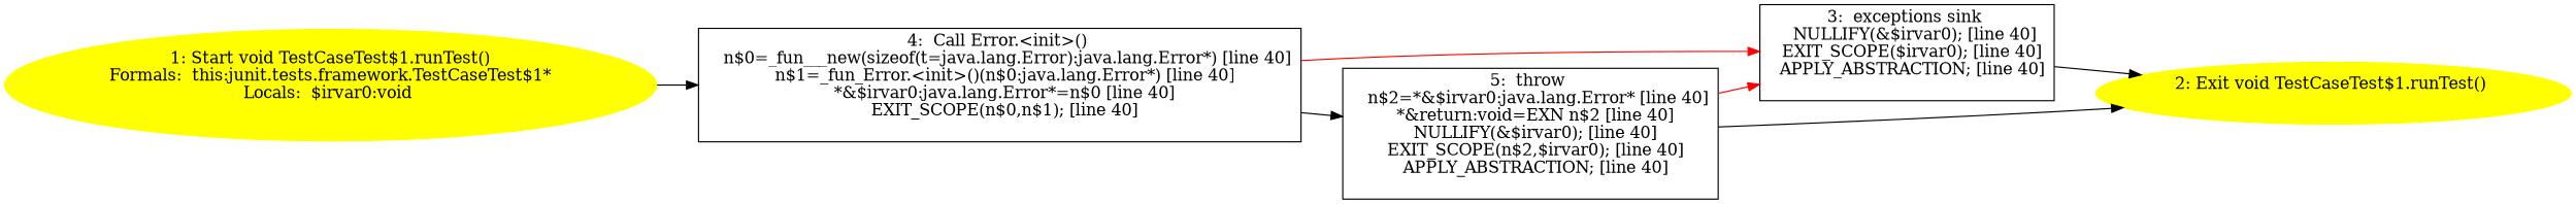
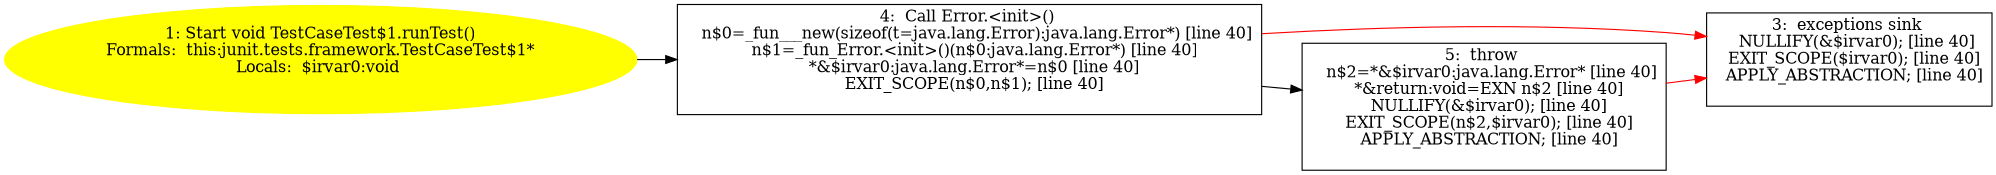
  digraph {
    rankdir=LR
    node [shape=box]
    n1 [color=yellow label="1: Start void TestCaseTest$1.runTest()\nFormals:  this:junit.tests.framework.TestCaseTest$1*\nLocals:  $irvar0:void \n  " style=filled shape=""]
    n2 [label="4:  Call Error.<init>() \n   n$0=_fun___new(sizeof(t=java.lang.Error):java.lang.Error*) [line 40]\n  n$1=_fun_Error.<init>()(n$0:java.lang.Error*) [line 40]\n  *&$irvar0:java.lang.Error*=n$0 [line 40]\n  EXIT_SCOPE(n$0,n$1); [line 40]\n "]
    n3 [label="3:  exceptions sink \n   NULLIFY(&$irvar0); [line 40]\n  EXIT_SCOPE($irvar0); [line 40]\n  APPLY_ABSTRACTION; [line 40]\n "]
    n4 [label="5:  throw \n   n$2=*&$irvar0:java.lang.Error* [line 40]\n  *&return:void=EXN n$2 [line 40]\n  NULLIFY(&$irvar0); [line 40]\n  EXIT_SCOPE(n$2,$irvar0); [line 40]\n  APPLY_ABSTRACTION; [line 40]\n "]
-   n5 [color=yellow label="2: Exit void TestCaseTest$1.runTest() \n  " style=filled shape=""]
    n1 -> n2
    n2 -> n3 [color=red]
    n2 -> n4
-   n3 -> n5
    n4 -> n3 [color=red]
-   n4 -> n5
  }
